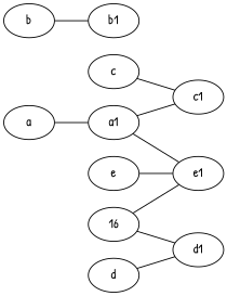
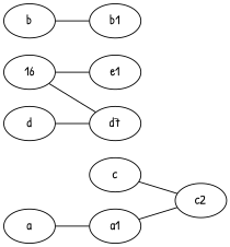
  graph {
    fontname="Patrick Hand"
    rankdir=LR
    node [fontname="Patrick Hand" labelfontsize=50]
    edge [fontname="Patrick Hand"]
    a1
-   c1
+   c1 [label=c2]
    e1
    16
-   d1
-   e
+   d1 [label=d7]
    c
    b
    b1
    a
    d
    a1 -- c1
-   a1 -- e1
    16 -- e1
    16 -- d1
-   e -- e1
    c -- c1
    b -- b1
    a -- a1
    d -- d1
  }
